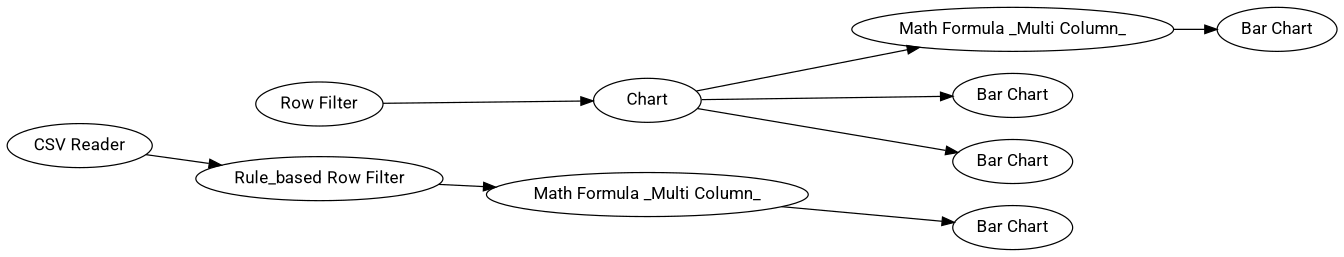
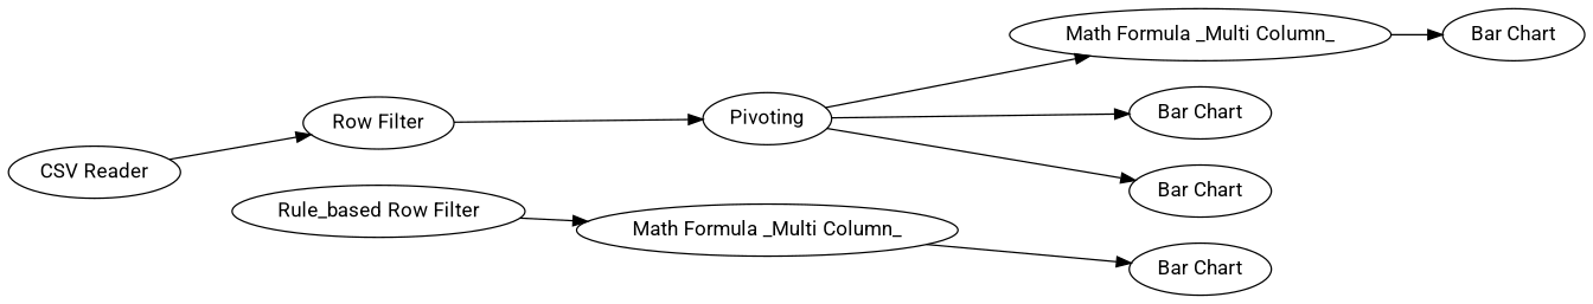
  digraph {
    fontname=Roboto
    rankdir=LR
    node [fontname=Roboto]
    edge [fontname=Roboto]
    n1 [label="CSV Reader"]
    n2 [label="Row Filter"]
-   n3 [label=Chart]
+   n3 [label=Pivoting]
    n4 [label="Math Formula _Multi Column_"]
    n5 [label="Bar Chart"]
    n6 [label="Bar Chart"]
    n7 [label="Bar Chart"]
    n8 [label="Rule_based Row Filter"]
    n9 [label="Math Formula _Multi Column_"]
    n10 [label="Bar Chart"]
-   n1 -> n8
+   n1 -> n2
    n2 -> n3
    n3 -> n4
    n3 -> n5
    n3 -> n6
    n4 -> n7
    n8 -> n9
    n9 -> n10
  }
